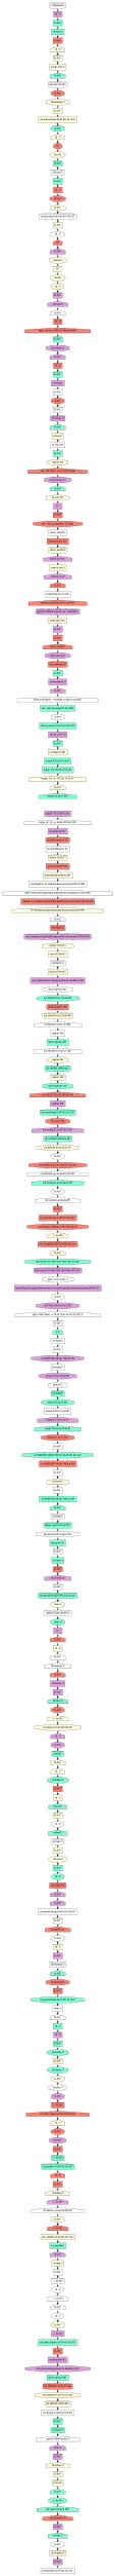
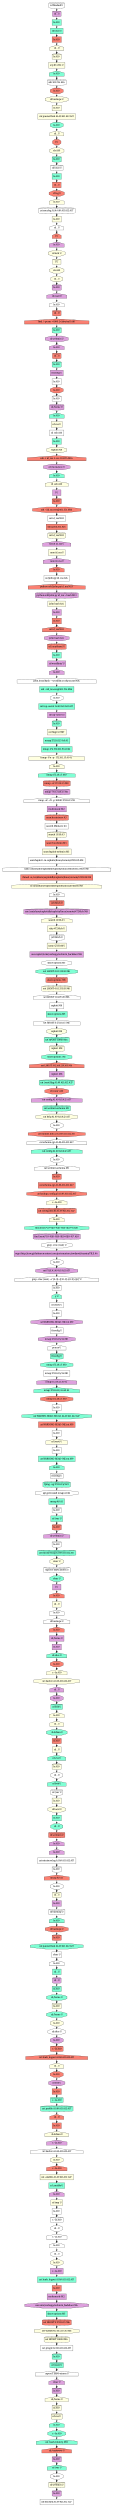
  digraph {
    fontname=Merriweather
    rankdir=LR
    node [fillcolor=white fontname=Merriweather shape=house style=filled]
    edge [constraint=false fontname=Merriweather style=bold]
    n1 [fillcolor=aquamarine label="nmap 172.18.1.15 A0 A1 " shape=box]
    n2 [fillcolor=aquamarine label="nmap -Pn 172.18.1.15 A0 A1 " shape=box]
    n3 [fillcolor=lightyellow label="nmap -Pn -p- 172.18.1.15 A0 A1 "]
    n4 [fillcolor=lightyellow label="ls A10 "]
    n5 [fillcolor=aquamarine label="nmap 172.18.1.5 M0 "]
+   n6 [fillcolor=salmon label="nmap -sC 172.18.1.5 M0 " shape=cylinder]
    n7 [fillcolor=plum label="nmap -sV 172.18.1.5 M1 " shape=cylinder]
    n8 [label="nmap -sC -sV -p 10000 172.18.1.5 M1 "]
    n9 [fillcolor=plum label="msfconsole M2 " shape=box]
    n10 [fillcolor=salmon label="search miniserv A3 " shape=cylinder]
    n11 [label="search Miniserv A3 " shape=box]
    n12 [fillcolor=lightyellow label="search 1.920 A3 " shape=cylinder]
    n13 [fillcolor=salmon label="search webmin M3 " shape=box]
    n14 [fillcolor=lightyellow label="searchsploit webmin M3 " shape=box]
    n15 [label="searchsploit -m exploits/linux/remote/47230.rb M8 " shape=box]
    n16 [label="nano /usr/share/exploitdb/exploits/linux/remote/47230.rb M8 "]
    n17 [fillcolor=salmon label="chmod +x /usr/share/exploitdb/exploits/linux/remote/47230.rb M8 " shape=box]
    n18 [fillcolor=lightyellow label="cd /usr/share/exploitdb/exploits/linux/remote/ M8 "]
    n19 [label="ls A10 "]
    n20 [fillcolor=salmon label="./47230.rb U" shape=cylinder]
    n21 [fillcolor=plum label="use /usr/share/exploitdb/exploits/linux/remote/47230.rb M8 " shape=cylinder]
    n22 [fillcolor=lightyellow label="search 1.920 A3 "]
    n23 [fillcolor=lightyellow label="ruby 47230.rb U" shape=box]
    n24 [label="./47230.rb U" shape=cylinder]
    n25 [fillcolor=lightyellow label="nano 47230.rb U" shape=box]
    n26 [fillcolor=plum label="use exploit/unix/webapp/webmin_backdoor M8 " shape=box]
    n27 [label="show options M5 " shape=octagon]
    n28 [fillcolor=aquamarine label="set LHOST=10.1.135.83 M6 " shape=octagon]
    n29 [fillcolor=salmon label="show options  M5 " shape=cylinder]
    n30 [fillcolor=lightyellow label="set LHOST=10.1.153.83 M6 " shape=cylinder]
    n31 [label="set LHOST 10.1.153.83 M6 "]
    n32 [label="exploit M8 " shape=box]
    n33 [fillcolor=aquamarine label="show options M5 " shape=box]
    n34 [label="set RHOSTS 172.18.1.5 M6 "]
    n35 [fillcolor=lightyellow label="exploit M8 " shape=octagon]
    n36 [fillcolor=aquamarine label="set RPORT 10000 M6 " shape=cylinder]
    n37 [fillcolor=lightyellow label="exploit  M8 " shape=cylinder]
    n38 [fillcolor=aquamarine label="show options  M5 " shape=octagon]
    n39 [fillcolor=salmon label="set LHOST 192.168.129.103 M6 "]
    n40 [fillcolor=plum label="exploit  M8 " shape=box]
    n41 [fillcolor=aquamarine label="cat /root/flag A1 A9 A11 A12 A17 " shape=cylinder]
    n42 [fillcolor=salmon label="cd /root/  A10 " shape=octagon]
    n43 [fillcolor=plum label="cat config A1 A9 A11 A12 A17 "]
    n44 [fillcolor=aquamarine label="cat webmin.schema M1 " shape=cylinder]
    n45 [fillcolor=lightyellow label="cat help A1 A9 A11 A12 A17 " shape=octagon]
    n46 [label="ls A10 " shape=octagon]
    n47 [fillcolor=salmon label="cat module.info.cz A1 A9 A11 A12 A17 " shape=octagon]
    n48 [label="cat schema.cgi A1 A9 A11 A12 A17 "]
    n49 [fillcolor=aquamarine label="cat config A1 A9 A11 A12 A17 "]
    n50 [label="ls A10 " shape=octagon]
    n51 [label="cat webmin.schema M1 "]
    n52 [fillcolor=salmon label="ls A10 " shape=cylinder]
    n53 [fillcolor=salmon label="cat schema.cgi A1 A9 A11 A12 A17 " shape=box]
    n54 [fillcolor=salmon label="cat backup_config.pl A1 A9 A11 A12 A17 " shape=octagon]
    n55 [fillcolor=lightyellow label="ls -la A10 "]
    n56 [fillcolor=salmon label="cat config.info.hr A1 A9 A11 A12 A17 " shape=cylinder]
    n57 [fillcolor=lightyellow label="ls A10 "]
    n58 [fillcolor=aquamarine label="find /root/*[0-9][0-9][0-9][0-0][0-9] A10 " shape=octagon]
    n59 [fillcolor=plum label="find /root/*[0-9][0-9][0-9][0-0][0-9]* A10 " shape=cylinder]
    n60 [label="grep -rnw /root/ U" shape=octagon]
    n61 [fillcolor=plum label="wget http://raw.githubusercontent.com/petrmarinec/awdawd/master/FILE A4 " shape=box]
    n62 [label="ls A10 " shape=octagon]
    n63 [fillcolor=plum label="cat FILE A1 A9 A11 A12 A17 " shape=octagon]
    n64 [label="grep -rnw /root/ -e '[0-9]+([^0-9]+[0-9]+){4}' U"]
    n65 [label="ls A10 " shape=cylinder]
    n66 [fillcolor=aquamarine label="y U"]
    n67 [label="cd /root/ U" shape=box]
    n68 [label="ls A10 " shape=box]
    n69 [fillcolor=plum label="cat WARNING-READ-ME.txt M9 " shape=octagon]
    n70 [label="ifconfig U" shape=box]
    n71 [fillcolor=plum label="nmap 172.18.1.5/24 M0 " shape=octagon]
    n72 [label="ps aux U"]
    n73 [fillcolor=aquamarine label="ifconfig U" shape=cylinder]
    n74 [fillcolor=aquamarine label="nmap 172.18.1.5 M0 " shape=octagon]
    n75 [label="nmap 172.18.1.5/24 M0 " shape=box]
    n76 [fillcolor=plum label="nmap 172.18.1.1 A0 A1 "]
    n77 [fillcolor=aquamarine label="nmap 172.18.1.1/24 A0 A1 "]
    n78 [fillcolor=salmon label="nmap 172.18.1.5 M0 " shape=octagon]
    n79 [label="ls A10 " shape=box]
    n80 [fillcolor=aquamarine label="cat WARNIN-READ-ME.txt A1 A9 A11 A12 A17 " shape=octagon]
    n81 [fillcolor=salmon label="cat WARNING-READ-ME.txt M9 " shape=box]
    n82 [label="ls A10 " shape=box]
    n83 [fillcolor=lightyellow label="cd /root/ U"]
    n84 [label="ls A10 " shape=box]
    n85 [fillcolor=aquamarine label="cat WARNING-READ-ME.txt M9 " shape=box]
    n86 [fillcolor=aquamarine label="ls A10 "]
    n87 [label="ifconfig U" shape=cylinder]
    n88 [fillcolor=aquamarine label="fping -ag 172.18.1.5/24 U" shape=cylinder]
    n89 [label="apt get-install nmap A0 A1 " shape=octagon]
    n90 [fillcolor=aquamarine label="nmap A0 A1 " shape=box]
    n91 [label="ls A10 " shape=cylinder]
    n92 [fillcolor=aquamarine label="cd /var U" shape=box]
    n93 [fillcolor=salmon label="ls A10 " shape=cylinder]
    n94 [fillcolor=plum label="cd webmin U"]
    n95 [label="ls A10 " shape=cylinder]
    n96 [fillcolor=aquamarine label="cat miniserv.log A1 A9 A11 A12 A17 " shape=cylinder]
    n97 [fillcolor=lightyellow label="clear U" shape=octagon]
    n98 [label="export TERM=xterm U" shape=cylinder]
    n99 [fillcolor=aquamarine label="clear U" shape=octagon]
    n100 [fillcolor=plum label="l U" shape=box]
    n101 [fillcolor=salmon label="ls A10 "]
    n102 [fillcolor=lightyellow label="cd .. U" shape=box]
    n103 [label="ls A10 "]
    n104 [label="cd backups U"]
    n105 [fillcolor=salmon label="ls A10 "]
    n106 [fillcolor=plum label="cd /home U" shape=box]
    n107 [fillcolor=plum label="ls A10 " shape=box]
    n108 [fillcolor=aquamarine label="cd alice U"]
    n109 [fillcolor=salmon label="ls A10 " shape=octagon]
    n110 [fillcolor=lightyellow label="ls -la A10 "]
    n111 [fillcolor=lightyellow label="cat .bashrc A1 A9 A11 A12 A17 " shape=octagon]
    n112 [fillcolor=plum label="cd .. U"]
    n113 [fillcolor=plum label="ls A10 " shape=octagon]
    n114 [fillcolor=aquamarine label="cd bob U" shape=cylinder]
    n115 [fillcolor=lightyellow label="ls A10 "]
    n116 [fillcolor=lightyellow label="cd .. U"]
    n117 [fillcolor=aquamarine label="cd debian U" shape=octagon]
    n118 [fillcolor=salmon label="ls A10 " shape=cylinder]
    n119 [fillcolor=lightyellow label="cd .. U" shape=box]
    n120 [fillcolor=aquamarine label="cd eve U"]
    n121 [fillcolor=lightyellow label="ls A10 " shape=cylinder]
    n122 [label="cd .. U" shape=octagon]
    n123 [fillcolor=aquamarine label="cd bob U"]
    n124 [label="cd /var U" shape=cylinder]
    n125 [fillcolor=lightyellow label="ls A10 " shape=box]
    n126 [fillcolor=lightyellow label="cd local U" shape=octagon]
    n127 [fillcolor=aquamarine label="ls A10 " shape=box]
    n128 [fillcolor=aquamarine label="cd .. U" shape=octagon]
    n129 [fillcolor=salmon label="cd webmin U" shape=cylinder]
    n130 [fillcolor=plum label="ls A10 "]
    n131 [fillcolor=plum label="ls A10 "]
    n132 [label="cat miniserv.log A1 A9 A11 A12 A17 " shape=box]
    n133 [label="ls A10 " shape=cylinder]
    n134 [fillcolor=salmon label="nmap A0 A1 "]
    n135 [label="ls A10 " shape=octagon]
    n136 [fillcolor=lightyellow label="cd .. U" shape=cylinder]
    n137 [fillcolor=plum label="ls A10 " shape=box]
    n138 [label="cd backusp U" shape=cylinder]
    n139 [fillcolor=aquamarine label="ls A10 "]
    n140 [fillcolor=salmon label="cd backups U" shape=octagon]
    n141 [fillcolor=salmon label="ls A10 " shape=cylinder]
    n142 [fillcolor=aquamarine label="cat passwd.bak A1 A9 A11 A12 A17 " shape=octagon]
    n143 [label="clear U" shape=box]
    n144 [label="ls A10 "]
    n145 [fillcolor=aquamarine label="cd .. U" shape=box]
    n146 [fillcolor=plum label="cd .. U" shape=cylinder]
    n147 [fillcolor=aquamarine label="ls A10 " shape=cylinder]
    n148 [fillcolor=aquamarine label="cd /home U" shape=octagon]
    n149 [fillcolor=lightyellow label="ls A10 " shape=cylinder]
    n150 [fillcolor=aquamarine label="cd /home U" shape=octagon]
    n151 [fillcolor=lightyellow label="ls A10 " shape=octagon]
    n152 [label="cd alice U" shape=octagon]
    n153 [fillcolor=plum label="ls A10 " shape=octagon]
    n154 [fillcolor=salmon label="ls -la A10 " shape=cylinder]
    n155 [fillcolor=salmon label="cat .bash_logout A1 A9 A11 A12 A17 "]
    n156 [fillcolor=lightyellow label="cd .. U"]
    n157 [fillcolor=salmon label="ls A10 " shape=octagon]
    n158 [fillcolor=plum label="cd bob U" shape=octagon]
    n159 [fillcolor=salmon label="ls A10 " shape=box]
    n160 [fillcolor=aquamarine label="ls -la A10 " shape=cylinder]
    n161 [fillcolor=aquamarine label="cat .profile A1 A9 A11 A12 A17 " shape=cylinder]
    n162 [fillcolor=salmon label="cd .. U"]
    n163 [fillcolor=salmon label="ls A10 " shape=box]
    n164 [fillcolor=lightyellow label="cd debian U"]
    n165 [fillcolor=plum label="ls -la A10 "]
    n166 [label="cat .bashrc A1 A9 A11 A12 A17 "]
    n167 [fillcolor=lightyellow label="ls A10 " shape=octagon]
    n168 [fillcolor=salmon label="ls -la A10 "]
    n169 [fillcolor=lightyellow label="cat .ansible A1 A9 A11 A12 A17 " shape=box]
    n170 [fillcolor=aquamarine label="cd .ansible U" shape=box]
    n171 [fillcolor=plum label="ls A10 "]
    n172 [fillcolor=lightyellow label="cd tmp U" shape=box]
    n173 [label="ls A10 " shape=box]
    n174 [label="ls -la A10 " shape=cylinder]
    n175 [label="cd .. U" shape=octagon]
    n176 [label="ls -la A10 "]
    n177 [label="ls A10 "]
    n178 [label="cd .. U" shape=octagon]
    n179 [fillcolor=lightyellow label="ls A10 " shape=octagon]
    n180 [fillcolor=plum label="ls -la A10 " shape=box]
    n181 [fillcolor=aquamarine label="cat .bash_logout A1 A9 A11 A12 A17 " shape=box]
    n182 [fillcolor=salmon label="ls A10 " shape=box]
    n183 [fillcolor=plum label="msfconsole M2 " shape=box]
    n184 [fillcolor=plum label="use unix/webapp/webmin_backdoor M4 " shape=octagon]
    n185 [fillcolor=aquamarine label="show options M5 " shape=box]
    n186 [fillcolor=salmon label="set RHOSTS 172.18.1.5 M6 " shape=cylinder]
    n187 [fillcolor=lightyellow label="set WARNING 10.1.135.83 M6" shape=octagon]
    n188 [fillcolor=lightyellow label="set RPORT 10000 M6 " shape=cylinder]
    n189 [label="cat .progle A1 A9 A11 A12 A17 " shape=box]
    n190 [fillcolor=aquamarine label="ls A10 " shape=cylinder]
    n191 [fillcolor=aquamarine label="cd /root/ U" shape=cylinder]
    n192 [label="export TERM=xterm U"]
    n193 [fillcolor=plum label="clear U"]
    n194 [fillcolor=plum label="ls A10 " shape=cylinder]
    n195 [fillcolor=lightyellow label="cd /home U"]
    n196 [fillcolor=lightyellow label="ls A10 " shape=cylinder]
    n197 [fillcolor=lightyellow label="cd eve U" shape=cylinder]
    n198 [fillcolor=aquamarine label="ls A10 "]
    n199 [fillcolor=aquamarine label="ls -la A10 " shape=octagon]
    n200 [fillcolor=aquamarine label="cat .bash_history M11 "]
    n201 [fillcolor=salmon label="cd /var/www U"]
    n202 [fillcolor=plum label="ls A10 " shape=cylinder]
    n203 [fillcolor=aquamarine label="cd /var U"]
    n204 [label="ls A10 " shape=octagon]
    n205 [fillcolor=lightyellow label="cd webmin U" shape=cylinder]
    n206 [fillcolor=plum label="ls A10 " shape=cylinder]
    n207 [label="cat blocked A1 A9 A11 A12 A17 " shape=box]
    n208 [label="cd blocked U" shape=cylinder]
    n209 [fillcolor=plum label="cd .. U" shape=cylinder]
    n210 [fillcolor=aquamarine label="ls A10 " shape=box]
    n211 [fillcolor=aquamarine label="cd local U" shape=box]
    n212 [fillcolor=salmon label="ls A10 " shape=box]
    n213 [fillcolor=lightyellow label="cd .. U"]
    n214 [fillcolor=lightyellow label="ls A10 " shape=cylinder]
    n215 [fillcolor=lightyellow label="scp 10.1.17.4 U" shape=box]
    n216 [fillcolor=aquamarine label="ls A10 "]
    n217 [label="ssh 10.1.17.4 A16 " shape=cylinder]
    n218 [fillcolor=salmon label="ls A10 " shape=octagon]
    n219 [fillcolor=lightyellow label="cd backups U" shape=octagon]
    n220 [fillcolor=lightyellow label="ls A10 " shape=box]
    n221 [fillcolor=lightyellow label="cat passwd.bak A1 A9 A11 A12 A17 " shape=box]
    n222 [fillcolor=aquamarine label="ls A10 " shape=octagon]
    n223 [fillcolor=lightyellow label="cd .. U"]
    n224 [fillcolor=salmon label="l U" shape=octagon]
    n225 [fillcolor=lightyellow label="sls A10 " shape=octagon]
    n226 [fillcolor=aquamarine label="ls A10 " shape=cylinder]
    n227 [label="cd local U" shape=cylinder]
    n228 [fillcolor=aquamarine label="ls A10 " shape=box]
    n229 [fillcolor=salmon label="cd .. U" shape=box]
    n230 [fillcolor=salmon label="cd log U" shape=octagon]
    n231 [fillcolor=lightyellow label="ls A10 "]
    n232 [label="cat user.log A1 A4 A9 A11 A12 A17 " shape=cylinder]
    n233 [fillcolor=lightyellow label="ls A10 " shape=box]
    n234 [label="cd .. U"]
    n235 [fillcolor=salmon label="l U"]
    n236 [fillcolor=plum label="ls A10 "]
    n237 [fillcolor=lightyellow label="cd lock U" shape=octagon]
    n238 [fillcolor=lightyellow label="l U" shape=cylinder]
    n239 [fillcolor=lightyellow label="sls A10 " shape=octagon]
    n240 [fillcolor=lightyellow label="cd .. U" shape=octagon]
    n241 [fillcolor=plum label="ls A10 " shape=cylinder]
    n242 [fillcolor=plum label="cd mail U"]
    n243 [label="ls A10 "]
    n244 [fillcolor=salmon label="cd .. U" shape=cylinder]
    n245 [fillcolor=salmon label="find / -perm -4000 2>/dev/null A10 "]
    n246 [fillcolor=aquamarine label="ls A10 " shape=cylinder]
    n247 [fillcolor=plum label="cd webmin U" shape=octagon]
    n248 [fillcolor=plum label="ls A10 "]
    n249 [fillcolor=salmon label="cd .. U" shape=cylinder]
    n250 [fillcolor=aquamarine label="ls A10 " shape=cylinder]
    n251 [fillcolor=plum label="ifconfig U" shape=box]
    n252 [label="ls A10 " shape=box]
    n253 [fillcolor=salmon label="ls A10 " shape=octagon]
    n254 [label="ls A10 " shape=cylinder]
    n255 [fillcolor=plum label="cd /home U" shape=cylinder]
    n256 [fillcolor=aquamarine label="ls A10 "]
    n257 [fillcolor=lightyellow label="cd eve U" shape=box]
    n258 [label="cd .ssh A16 " shape=box]
    n259 [fillcolor=aquamarine label="ls A10 " shape=box]
    n260 [fillcolor=lightyellow label="exploit M8 " shape=octagon]
-   n261 [fillcolor=salmon label="ssh -i id_local -l eve 10.1.17.4 M16"]
+   n261 [fillcolor=salmon label="ssh -i id_rsa -l eve 10.1.17.4 M16 "]
    n262 [fillcolor=plum label="cd /home/eve U" shape=octagon]
    n263 [fillcolor=aquamarine label="ls A10 "]
    n264 [fillcolor=lightyellow label="cd .ssh A16 "]
    n265 [fillcolor=plum label="l U" shape=box]
    n266 [fillcolor=salmon label="ls A10 " shape=cylinder]
    n267 [fillcolor=salmon label="ssh -i id_rsa eve@10.1.17.4 M16 " shape=octagon]
    n268 [label="cat id_rsa M12 " shape=box]
    n269 [fillcolor=salmon label="ssh2john A14 A16 " shape=box]
    n270 [fillcolor=lightyellow label="cat id_rsa M12 " shape=cylinder]
    n271 [fillcolor=plum label="touch id_rsa U"]
    n272 [fillcolor=lightyellow label="nano id_rsa U" shape=box]
    n273 [fillcolor=plum label="nano id_rsa U"]
    n274 [fillcolor=salmon label="ls A10 "]
    n275 [label="ss2john.py id_rsa A14 " shape=box]
    n276 [fillcolor=salmon label="python ssh2john.py id_rsa M13 "]
    n277 [fillcolor=plum label="python ssh2john.py id_rsa > hash M13 " shape=cylinder]
    n278 [fillcolor=lightyellow label="john hash A14 " shape=box]
    n279 [fillcolor=plum label="ls A10 " shape=box]
    n280 [fillcolor=salmon label="ls A10 " shape=box]
    n281 [fillcolor=salmon label="cat id_rsa M12 "]
    n282 [fillcolor=plum label="john hash A14 " shape=octagon]
    n283 [fillcolor=salmon label="cd /usr/share/ U" shape=cylinder]
    n284 [fillcolor=aquamarine label="ls A10 " shape=box]
    n285 [fillcolor=plum label="cd wordlists/ U" shape=box]
    n286 [fillcolor=plum label="ls A10 "]
    n287 [label="john /root/hash --wordlist=rockyou.txt M14 "]
    n288 [fillcolor=aquamarine label="ssh -i id_rsa eve@10.1.17.4 M16 " shape=box]
    n289 [label="ls A10 " shape=octagon]
    n290 [fillcolor=aquamarine label="cat top-secret A1 A9 A11 A12 A17 " shape=box]
    n291 [fillcolor=plum label="cd top-secret U" shape=box]
    n292 [fillcolor=aquamarine label="ls A10 " shape=cylinder]
    n293 [fillcolor=lightyellow label="cat flag.txt M17 " shape=box]
    n1 -> n2
    n2 -> n3 [style=solid]
    n3 -> n4
    n4 -> n5
+   n5 -> n6
+   n6 -> n7
    n7 -> n8 [style=solid]
    n8 -> n9 [style=solid]
    n9 -> n10 [style=solid]
    n10 -> n11
    n11 -> n12 [style=solid]
    n12 -> n13
    n13 -> n14
    n14 -> n15
    n15 -> n16 [style=solid]
    n16 -> n17 [style=solid]
    n17 -> n18 [style=solid]
    n18 -> n19 [style=solid]
    n19 -> n20 [style=solid]
    n20 -> n21 [style=solid]
    n21 -> n22
    n22 -> n23 [style=solid]
    n23 -> n24
    n24 -> n25
    n25 -> n26 [style=solid]
    n26 -> n27 [style=solid]
    n27 -> n28 [style=solid]
    n28 -> n29 [style=solid]
    n29 -> n30 [style=solid]
    n30 -> n31 [style=solid]
    n31 -> n32 [style=solid]
    n32 -> n33
    n33 -> n34 [style=solid]
    n34 -> n35 [style=solid]
    n35 -> n36
    n36 -> n37
    n37 -> n38
    n38 -> n39
    n39 -> n40
    n40 -> n41 [style=solid]
    n41 -> n42 [style=solid]
    n42 -> n43 [style=solid]
    n43 -> n44
    n44 -> n45 [style=solid]
    n45 -> n46
    n46 -> n47 [style=solid]
    n47 -> n48
    n48 -> n49
    n49 -> n50
    n50 -> n51 [style=solid]
    n51 -> n52
    n52 -> n53 [style=solid]
    n53 -> n54
    n54 -> n55 [style=solid]
    n55 -> n56
    n56 -> n57 [style=solid]
    n57 -> n58
    n58 -> n59
    n59 -> n60
    n60 -> n61 [style=solid]
    n61 -> n62 [style=solid]
    n62 -> n63
    n63 -> n64 [style=solid]
    n64 -> n65
    n65 -> n66 [style=solid]
    n66 -> n67
    n67 -> n68 [style=solid]
    n68 -> n69
    n69 -> n70 [style=solid]
    n70 -> n71 [style=solid]
    n71 -> n72 [style=solid]
    n72 -> n73
    n73 -> n74
    n74 -> n75 [style=solid]
    n75 -> n76 [style=solid]
    n76 -> n77
    n77 -> n78
    n78 -> n79 [style=solid]
    n79 -> n80
    n80 -> n81
    n81 -> n82 [style=solid]
    n82 -> n83
    n83 -> n84 [style=solid]
    n84 -> n85
    n85 -> n86
    n86 -> n87 [style=solid]
    n87 -> n88
    n88 -> n89 [style=solid]
    n89 -> n90 [style=solid]
    n90 -> n91
    n91 -> n92 [style=solid]
    n92 -> n93
    n93 -> n94
    n94 -> n95 [style=solid]
    n95 -> n96
    n96 -> n97
    n97 -> n98 [style=solid]
    n98 -> n99
    n99 -> n100 [style=solid]
    n100 -> n101 [style=solid]
    n101 -> n102 [style=solid]
    n102 -> n103 [style=solid]
    n103 -> n104 [style=solid]
    n104 -> n105
    n105 -> n106
    n106 -> n107
    n107 -> n108
    n108 -> n109
    n109 -> n110
    n110 -> n111
    n111 -> n112 [style=solid]
    n112 -> n113
    n113 -> n114
    n114 -> n115
    n115 -> n116
    n116 -> n117 [style=solid]
    n117 -> n118
    n118 -> n119
    n119 -> n120
    n120 -> n121
    n121 -> n122 [style=solid]
    n122 -> n123
    n123 -> n124 [style=solid]
    n124 -> n125 [style=solid]
    n125 -> n126
    n126 -> n127
    n127 -> n128 [style=solid]
    n128 -> n129 [style=solid]
    n129 -> n130 [style=solid]
    n130 -> n131 [style=solid]
    n131 -> n132
    n132 -> n133
    n133 -> n134 [style=solid]
    n134 -> n135 [style=solid]
    n135 -> n136
    n136 -> n137
    n137 -> n138 [style=solid]
    n138 -> n139 [style=solid]
    n139 -> n140
    n140 -> n141 [style=solid]
    n141 -> n142 [style=solid]
    n142 -> n143
    n143 -> n144
    n144 -> n145
    n145 -> n146 [style=solid]
    n146 -> n147 [style=solid]
    n147 -> n148 [style=solid]
    n148 -> n149
    n149 -> n150 [style=solid]
    n150 -> n151 [style=solid]
    n151 -> n152 [style=solid]
    n152 -> n153 [style=solid]
    n153 -> n154
    n154 -> n155
    n155 -> n156
    n156 -> n157
    n157 -> n158 [style=solid]
    n158 -> n159
    n159 -> n160
    n160 -> n161 [style=solid]
    n161 -> n162 [style=solid]
    n162 -> n163
    n163 -> n164 [style=solid]
    n164 -> n165 [style=solid]
    n165 -> n166 [style=solid]
    n166 -> n167 [style=solid]
    n167 -> n168
    n168 -> n169
    n169 -> n170
    n170 -> n171
    n171 -> n172 [style=solid]
    n172 -> n173
    n173 -> n174
    n174 -> n175 [style=solid]
    n175 -> n176 [style=solid]
    n176 -> n177
    n177 -> n178 [style=solid]
    n178 -> n179
    n179 -> n180 [style=solid]
    n180 -> n181 [style=solid]
    n181 -> n182 [style=solid]
    n182 -> n183
    n183 -> n184
    n184 -> n185
    n185 -> n186
    n186 -> n187
    n187 -> n188
    n188 -> n189
    n189 -> n190 [style=solid]
    n190 -> n191
    n191 -> n192
    n192 -> n193 [style=solid]
    n193 -> n194
    n194 -> n195
    n195 -> n196
    n196 -> n197 [style=solid]
    n197 -> n198 [style=solid]
    n198 -> n199
    n199 -> n200 [style=solid]
    n200 -> n201
    n201 -> n202
    n202 -> n203
    n203 -> n204
    n204 -> n205
    n205 -> n206
    n206 -> n207 [style=solid]
    n208 -> n209 [style=solid]
    n209 -> n210 [style=solid]
    n210 -> n211 [style=solid]
    n211 -> n212
    n212 -> n213 [style=solid]
    n213 -> n214
    n214 -> n215
    n215 -> n216 [style=solid]
    n216 -> n217
    n217 -> n218 [style=solid]
    n218 -> n219 [style=solid]
    n219 -> n220 [style=solid]
    n220 -> n221 [style=solid]
    n221 -> n222
    n222 -> n223 [style=solid]
    n223 -> n224
    n224 -> n225 [style=solid]
    n225 -> n226 [style=solid]
    n226 -> n227
    n227 -> n228 [style=solid]
    n228 -> n229
    n229 -> n230 [style=solid]
    n230 -> n231
    n231 -> n232
    n232 -> n233
    n233 -> n234 [style=solid]
    n234 -> n235
    n235 -> n236
    n236 -> n237 [style=solid]
    n237 -> n238 [style=solid]
    n238 -> n239 [style=solid]
    n239 -> n240 [style=solid]
    n240 -> n241
    n241 -> n242 [style=solid]
    n242 -> n243 [style=solid]
    n243 -> n244
    n244 -> n245 [style=solid]
    n245 -> n246 [style=solid]
    n246 -> n247
    n247 -> n248
    n248 -> n249
    n249 -> n250
    n250 -> n251 [style=solid]
    n251 -> n252 [style=solid]
    n252 -> n253
    n253 -> n254
    n254 -> n255
    n255 -> n256 [style=solid]
    n256 -> n257 [style=solid]
    n257 -> n258
    n258 -> n259 [style=solid]
    n259 -> n260
    n260 -> n261 [style=solid]
    n261 -> n262 [style=solid]
    n262 -> n263
    n263 -> n264 [style=solid]
    n264 -> n265 [style=solid]
    n265 -> n266
    n266 -> n267 [style=solid]
    n267 -> n268
    n268 -> n269 [style=solid]
    n269 -> n270
    n270 -> n271
    n271 -> n272 [style=solid]
    n272 -> n273 [style=solid]
    n273 -> n274
    n274 -> n275
    n275 -> n276 [style=solid]
    n276 -> n277 [style=solid]
    n277 -> n278 [style=solid]
    n278 -> n279 [style=solid]
    n279 -> n280 [style=solid]
    n280 -> n281
    n281 -> n282 [style=solid]
    n282 -> n283 [style=solid]
    n283 -> n284
    n284 -> n285
    n285 -> n286 [style=solid]
    n286 -> n287 [style=solid]
    n287 -> n288 [style=solid]
    n288 -> n289 [style=solid]
    n289 -> n290
    n290 -> n291 [style=solid]
    n291 -> n292 [style=solid]
    n292 -> n293
  }
